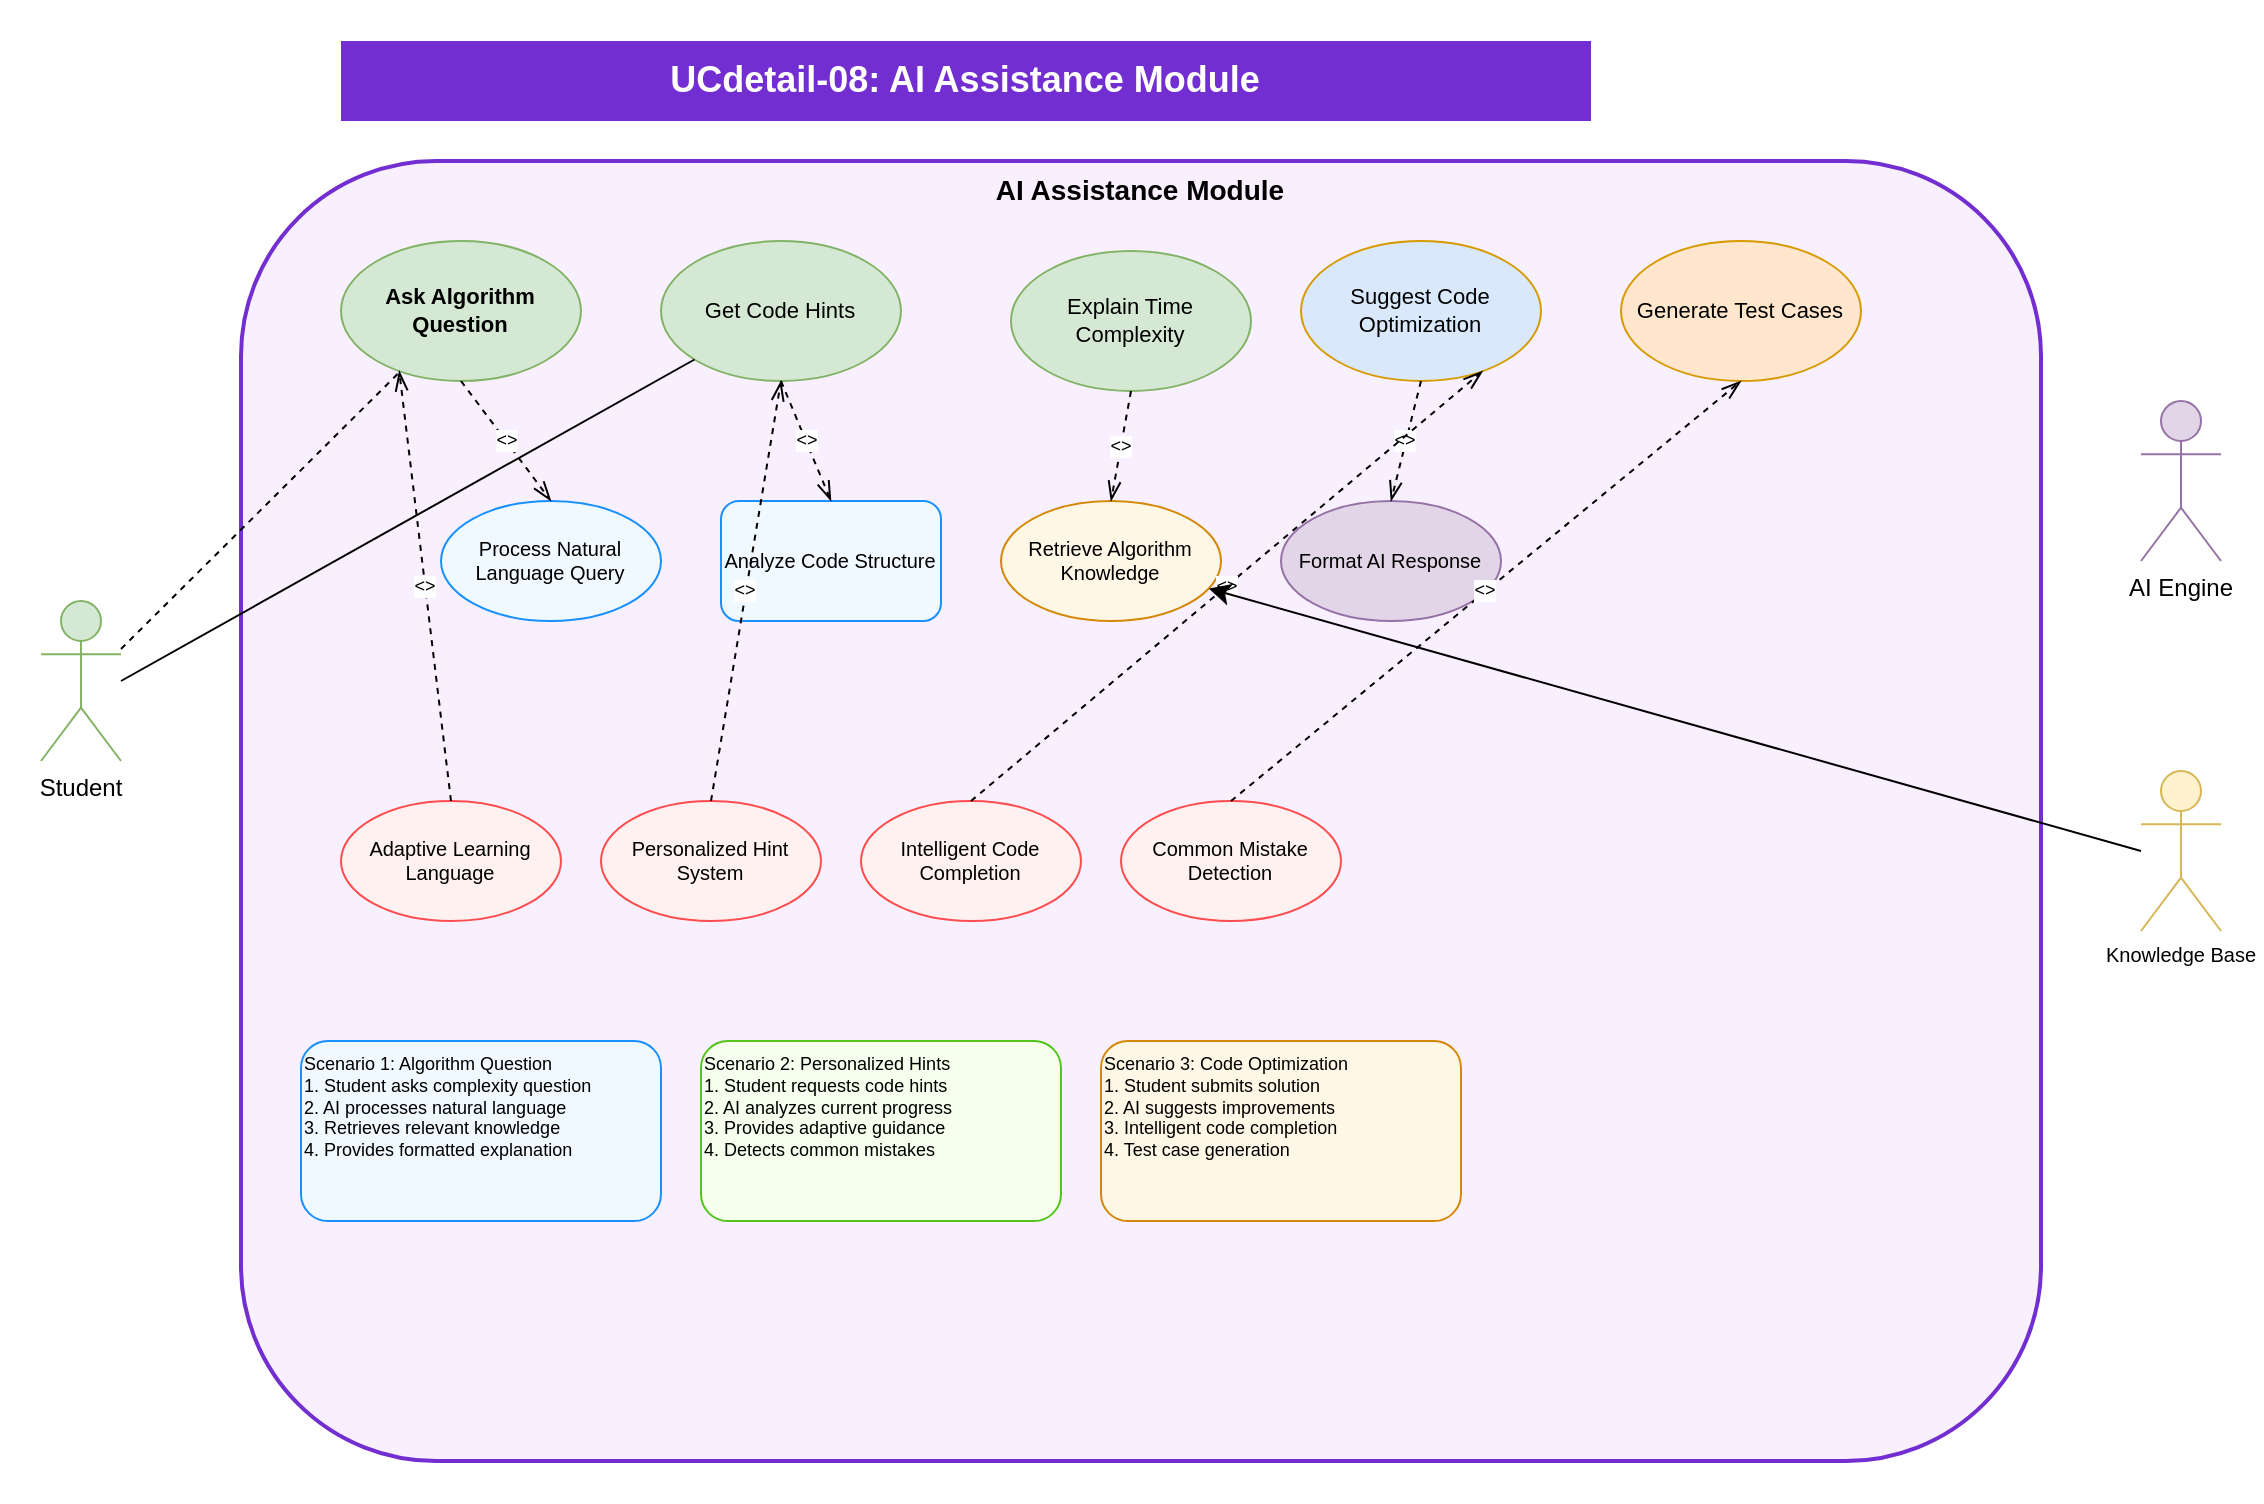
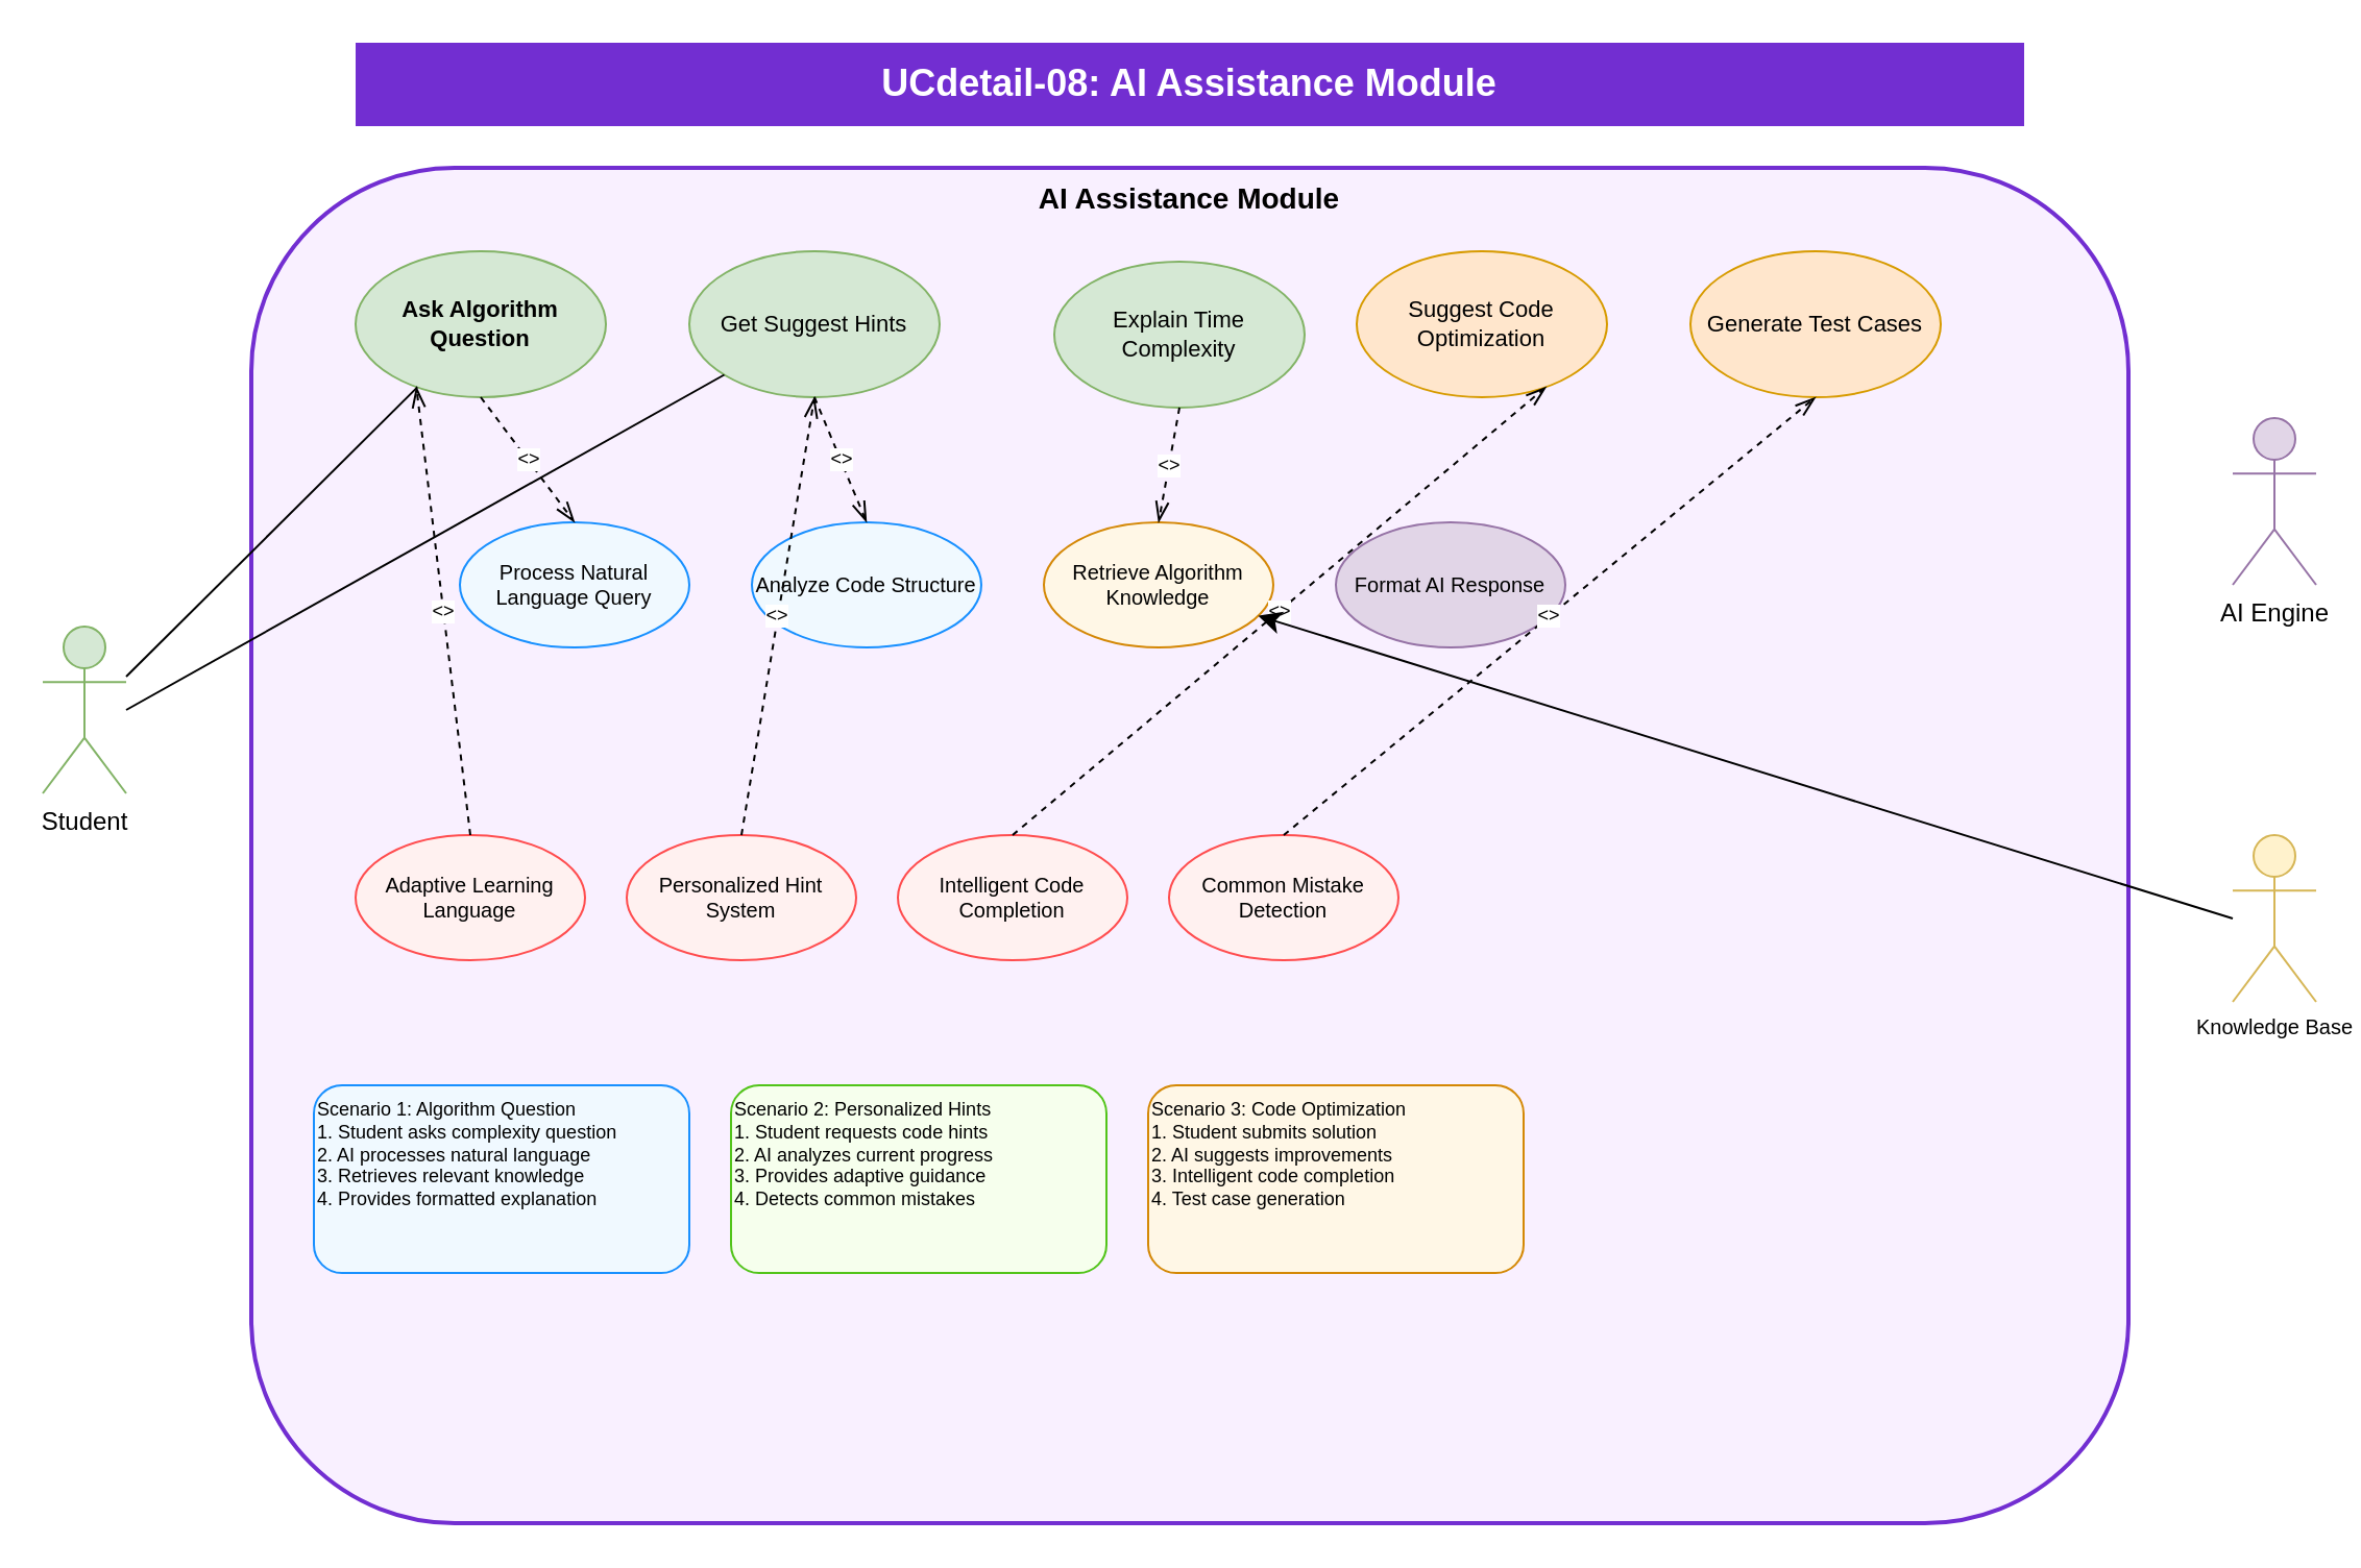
  <mxCell id="0" />
  <mxCell id="1" parent="0" />
- <mxCell id="2" value="UCdetail-08: AI Assistance Module" style="text;html=1;align=center;verticalAlign=middle;whiteSpace=wrap;rounded=0;fontSize=18;fontStyle=1;fillColor=#722ed1;fontColor=#ffffff" vertex="1" parent="1"><mxGeometry x="170" y="20" width="625" height="40" as="geometry" /></mxCell>
+ <mxCell id="2" value="UCdetail-08: AI Assistance Module" style="text;html=1;align=center;verticalAlign=middle;whiteSpace=wrap;rounded=0;fontSize=18;fontStyle=1;fillColor=#722ed1;fontColor=#ffffff" vertex="1" parent="1"><mxGeometry x="170" y="20" width="800" height="40" as="geometry" /></mxCell>
  <mxCell id="3" value="AI Assistance Module" style="rounded=1;whiteSpace=wrap;html=1;fontSize=14;fontStyle=1;fillColor=#f9f0ff;strokeColor=#722ed1;strokeWidth=2;verticalAlign=top" vertex="1" parent="1"><mxGeometry x="120" y="80" width="900" height="650" as="geometry" /></mxCell>
  <mxCell id="4" value="Student" style="shape=umlActor;verticalLabelPosition=bottom;verticalAlign=top;html=1;outlineConnect=0;fontSize=12;fillColor=#d5e8d4;strokeColor=#82b366" vertex="1" parent="1"><mxGeometry x="20" y="300" width="40" height="80" as="geometry" /></mxCell>
  <mxCell id="5" value="AI Engine" style="shape=umlActor;verticalLabelPosition=bottom;verticalAlign=top;html=1;outlineConnect=0;fontSize=12;fillColor=#e1d5e7;strokeColor=#9673a6" vertex="1" parent="1"><mxGeometry x="1070" y="200" width="40" height="80" as="geometry" /></mxCell>
- <mxCell id="6" value="Knowledge Base" style="shape=umlActor;verticalLabelPosition=bottom;verticalAlign=top;html=1;outlineConnect=0;fontSize=10;fillColor=#fff2cc;strokeColor=#d6b656" vertex="1" parent="1"><mxGeometry x="1070" y="385" width="40" height="80" as="geometry" /></mxCell>
+ <mxCell id="6" value="Knowledge Base" style="shape=umlActor;verticalLabelPosition=bottom;verticalAlign=top;html=1;outlineConnect=0;fontSize=10;fillColor=#fff2cc;strokeColor=#d6b656" vertex="1" parent="1"><mxGeometry x="1070" y="400" width="40" height="80" as="geometry" /></mxCell>
  <mxCell id="7" value="Ask Algorithm Question" style="ellipse;whiteSpace=wrap;html=1;fontSize=11;fillColor=#d5e8d4;strokeColor=#82b366;fontStyle=1" vertex="1" parent="1"><mxGeometry x="170" y="120" width="120" height="70" as="geometry" /></mxCell>
- <mxCell id="8" value="Get Code Hints" style="ellipse;whiteSpace=wrap;html=1;fontSize=11;fillColor=#d5e8d4;strokeColor=#82b366" vertex="1" parent="1"><mxGeometry x="330" y="120" width="120" height="70" as="geometry" /></mxCell>
+ <mxCell id="8" value="Get Suggest Hints" style="ellipse;whiteSpace=wrap;html=1;fontSize=11;fillColor=#d5e8d4;strokeColor=#82b366" vertex="1" parent="1"><mxGeometry x="330" y="120" width="120" height="70" as="geometry" /></mxCell>
  <mxCell id="9" value="Explain Time Complexity" style="ellipse;whiteSpace=wrap;html=1;fontSize=11;fillColor=#d5e8d4;strokeColor=#82b366" vertex="1" parent="1"><mxGeometry x="505" y="125" width="120" height="70" as="geometry" /></mxCell>
- <mxCell id="10" value="Suggest Code Optimization" style="ellipse;whiteSpace=wrap;html=1;fontSize=11;fillColor=#dae8fc;strokeColor=#d79b00;" vertex="1" parent="1"><mxGeometry x="650" y="120" width="120" height="70" as="geometry" /></mxCell>
+ <mxCell id="10" value="Suggest Code Optimization" style="ellipse;whiteSpace=wrap;html=1;fontSize=11;fillColor=#ffe6cc;strokeColor=#d79b00" vertex="1" parent="1"><mxGeometry x="650" y="120" width="120" height="70" as="geometry" /></mxCell>
  <mxCell id="11" value="Generate Test Cases" style="ellipse;whiteSpace=wrap;html=1;fontSize=11;fillColor=#ffe6cc;strokeColor=#d79b00" vertex="1" parent="1"><mxGeometry x="810" y="120" width="120" height="70" as="geometry" /></mxCell>
  <mxCell id="12" value="Process Natural Language Query" style="ellipse;whiteSpace=wrap;html=1;fontSize=10;fillColor=#f0f9ff;strokeColor=#1890ff" vertex="1" parent="1"><mxGeometry x="220" y="250" width="110" height="60" as="geometry" /></mxCell>
- <mxCell id="13" value="Analyze Code Structure" style="whiteSpace=wrap;html=1;fontSize=10;fillColor=#f0f9ff;strokeColor=#1890ff;rounded=1;" vertex="1" parent="1"><mxGeometry x="360" y="250" width="110" height="60" as="geometry" /></mxCell>
+ <mxCell id="13" value="Analyze Code Structure" style="ellipse;whiteSpace=wrap;html=1;fontSize=10;fillColor=#f0f9ff;strokeColor=#1890ff" vertex="1" parent="1"><mxGeometry x="360" y="250" width="110" height="60" as="geometry" /></mxCell>
  <mxCell id="14" value="Retrieve Algorithm Knowledge" style="ellipse;whiteSpace=wrap;html=1;fontSize=10;fillColor=#fff7e6;strokeColor=#d48806" vertex="1" parent="1"><mxGeometry x="500" y="250" width="110" height="60" as="geometry" /></mxCell>
  <mxCell id="15" value="Format AI Response" style="ellipse;whiteSpace=wrap;html=1;fontSize=10;fillColor=#e1d5e7;strokeColor=#9673a6" vertex="1" parent="1"><mxGeometry x="640" y="250" width="110" height="60" as="geometry" /></mxCell>
  <mxCell id="16" value="Adaptive Learning Language" style="ellipse;whiteSpace=wrap;html=1;fontSize=10;fillColor=#fff1f0;strokeColor=#ff4d4f" vertex="1" parent="1"><mxGeometry x="170" y="400" width="110" height="60" as="geometry" /></mxCell>
  <mxCell id="17" value="Personalized Hint System" style="ellipse;whiteSpace=wrap;html=1;fontSize=10;fillColor=#fff1f0;strokeColor=#ff4d4f" vertex="1" parent="1"><mxGeometry x="300" y="400" width="110" height="60" as="geometry" /></mxCell>
  <mxCell id="18" value="Intelligent Code Completion" style="ellipse;whiteSpace=wrap;html=1;fontSize=10;fillColor=#fff1f0;strokeColor=#ff4d4f" vertex="1" parent="1"><mxGeometry x="430" y="400" width="110" height="60" as="geometry" /></mxCell>
  <mxCell id="19" value="Common Mistake Detection" style="ellipse;whiteSpace=wrap;html=1;fontSize=10;fillColor=#fff1f0;strokeColor=#ff4d4f" vertex="1" parent="1"><mxGeometry x="560" y="400" width="110" height="60" as="geometry" /></mxCell>
  <mxCell id="20" value="&lt;&lt;include&gt;&gt;" style="endArrow=openThin;html=1;rounded=0;fontSize=9;startSize=8;endSize=8;dashed=1;exitX=0.5;exitY=1;entryX=0.5;entryY=0;" edge="1" parent="1" source="7" target="12"><mxGeometry width="50" height="50" relative="1" as="geometry"><mxPoint x="370" y="350" as="sourcePoint" /><mxPoint x="420" y="300" as="targetPoint" /></mxGeometry></mxCell>
  <mxCell id="21" value="&lt;&lt;include&gt;&gt;" style="endArrow=openThin;html=1;rounded=0;fontSize=9;startSize=8;endSize=8;dashed=1;exitX=0.5;exitY=1;entryX=0.5;entryY=0;" edge="1" parent="1" source="8" target="13"><mxGeometry width="50" height="50" relative="1" as="geometry"><mxPoint x="370" y="350" as="sourcePoint" /><mxPoint x="420" y="300" as="targetPoint" /></mxGeometry></mxCell>
  <mxCell id="22" value="&lt;&lt;include&gt;&gt;" style="endArrow=openThin;html=1;rounded=0;fontSize=9;startSize=8;endSize=8;dashed=1;exitX=0.5;exitY=1;entryX=0.5;entryY=0;" edge="1" parent="1" source="9" target="14"><mxGeometry width="50" height="50" relative="1" as="geometry"><mxPoint x="370" y="350" as="sourcePoint" /><mxPoint x="420" y="300" as="targetPoint" /></mxGeometry></mxCell>
- <mxCell id="23" value="&lt;&lt;include&gt;&gt;" style="endArrow=openThin;html=1;rounded=0;fontSize=9;startSize=8;endSize=8;dashed=1;exitX=0.5;exitY=1;entryX=0.5;entryY=0;" edge="1" parent="1" source="10" target="15"><mxGeometry width="50" height="50" relative="1" as="geometry"><mxPoint x="370" y="350" as="sourcePoint" /><mxPoint x="420" y="300" as="targetPoint" /></mxGeometry></mxCell>
  <mxCell id="24" value="&lt;&lt;extend&gt;&gt;" style="endArrow=openThin;html=1;rounded=0;fontSize=9;startSize=8;endSize=8;dashed=1;exitX=0.5;exitY=0;entryX=0.2;entryY=1;" edge="1" parent="1" source="16" target="7"><mxGeometry width="50" height="50" relative="1" as="geometry"><mxPoint x="370" y="350" as="sourcePoint" /><mxPoint x="420" y="300" as="targetPoint" /></mxGeometry></mxCell>
  <mxCell id="25" value="&lt;&lt;extend&gt;&gt;" style="endArrow=openThin;html=1;rounded=0;fontSize=9;startSize=8;endSize=8;dashed=1;exitX=0.5;exitY=0;entryX=0.5;entryY=1;" edge="1" parent="1" source="17" target="8"><mxGeometry width="50" height="50" relative="1" as="geometry"><mxPoint x="370" y="350" as="sourcePoint" /><mxPoint x="420" y="300" as="targetPoint" /></mxGeometry></mxCell>
  <mxCell id="26" value="&lt;&lt;extend&gt;&gt;" style="endArrow=openThin;html=1;rounded=0;fontSize=9;startSize=8;endSize=8;dashed=1;exitX=0.5;exitY=0;entryX=0.8;entryY=1;" edge="1" parent="1" source="18" target="10"><mxGeometry width="50" height="50" relative="1" as="geometry"><mxPoint x="370" y="350" as="sourcePoint" /><mxPoint x="420" y="300" as="targetPoint" /></mxGeometry></mxCell>
  <mxCell id="27" value="&lt;&lt;extend&gt;&gt;" style="endArrow=openThin;html=1;rounded=0;fontSize=9;startSize=8;endSize=8;dashed=1;exitX=0.5;exitY=0;entryX=0.5;entryY=1;" edge="1" parent="1" source="19" target="11"><mxGeometry width="50" height="50" relative="1" as="geometry"><mxPoint x="370" y="350" as="sourcePoint" /><mxPoint x="420" y="300" as="targetPoint" /></mxGeometry></mxCell>
- <mxCell id="28" value="" style="endArrow=none;html=1;rounded=0;fontSize=12;startSize=8;endSize=8;exitX=1;exitY=0.3;dashed=1;" edge="1" parent="1" source="4" target="7"><mxGeometry width="50" height="50" relative="1" as="geometry"><mxPoint x="370" y="400" as="sourcePoint" /><mxPoint x="420" y="350" as="targetPoint" /></mxGeometry></mxCell>
+ <mxCell id="28" value="" style="endArrow=none;html=1;rounded=0;fontSize=12;startSize=8;endSize=8;exitX=1;exitY=0.3;" edge="1" parent="1" source="4" target="7"><mxGeometry width="50" height="50" relative="1" as="geometry"><mxPoint x="370" y="400" as="sourcePoint" /><mxPoint x="420" y="350" as="targetPoint" /></mxGeometry></mxCell>
  <mxCell id="29" value="" style="endArrow=none;html=1;rounded=0;fontSize=12;startSize=8;endSize=8;exitX=1;exitY=0.5;" edge="1" parent="1" source="4" target="8"><mxGeometry width="50" height="50" relative="1" as="geometry"><mxPoint x="370" y="400" as="sourcePoint" /><mxPoint x="420" y="350" as="targetPoint" /></mxGeometry></mxCell>
  <mxCell id="30" value="" style="endArrow=classic;html=1;rounded=0;fontSize=12;startSize=8;endSize=8;exitX=0;exitY=0.5;" edge="1" parent="1" source="6" target="14"><mxGeometry width="50" height="50" relative="1" as="geometry"><mxPoint x="370" y="400" as="sourcePoint" /><mxPoint x="420" y="350" as="targetPoint" /></mxGeometry></mxCell>
  <mxCell id="31" value="Scenario 1: Algorithm Question&#10;1. Student asks complexity question&#10;2. AI processes natural language&#10;3. Retrieves relevant knowledge&#10;4. Provides formatted explanation" style="rounded=1;whiteSpace=wrap;html=1;fontSize=9;align=left;verticalAlign=top;fillColor=#f0f9ff;strokeColor=#1890ff" vertex="1" parent="1"><mxGeometry x="150" y="520" width="180" height="90" as="geometry" /></mxCell>
  <mxCell id="32" value="Scenario 2: Personalized Hints&#10;1. Student requests code hints&#10;2. AI analyzes current progress&#10;3. Provides adaptive guidance&#10;4. Detects common mistakes" style="rounded=1;whiteSpace=wrap;html=1;fontSize=9;align=left;verticalAlign=top;fillColor=#f6ffed;strokeColor=#52c41a" vertex="1" parent="1"><mxGeometry x="350" y="520" width="180" height="90" as="geometry" /></mxCell>
  <mxCell id="33" value="Scenario 3: Code Optimization&#10;1. Student submits solution&#10;2. AI suggests improvements&#10;3. Intelligent code completion&#10;4. Test case generation" style="rounded=1;whiteSpace=wrap;html=1;fontSize=9;align=left;verticalAlign=top;fillColor=#fff7e6;strokeColor=#d48806" vertex="1" parent="1"><mxGeometry x="550" y="520" width="180" height="90" as="geometry" /></mxCell>
